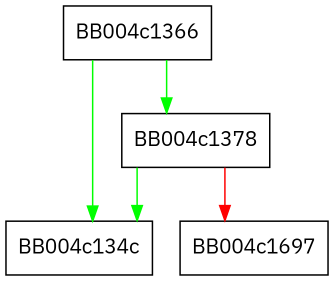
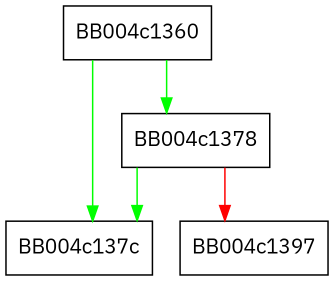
  digraph {
    fontname="IBM Plex Sans"
    splines=ortho
    node [fontname="IBM Plex Sans" shape=box]
    edge [color=green fontname="IBM Plex Sans"]
    n1 [label=BB004c1378]
-   BB004c1360 [label=BB004c1366]
-   BB004c137c [label=BB004c134c]
-   BB004c1397 [label=BB004c1697]
+   BB004c1360
+   BB004c137c
+   BB004c1397
    n1 -> BB004c137c
    n1 -> BB004c1397 [color=red]
    BB004c1360 -> n1
    BB004c1360 -> BB004c137c
  }
